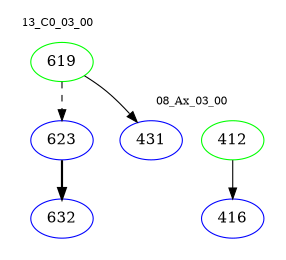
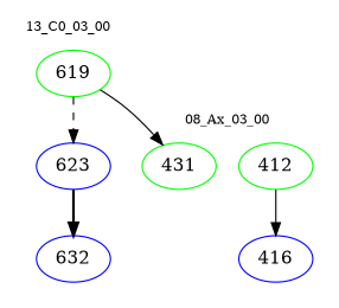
  digraph {
    node [color=blue]
    edge [color=black style=solid]
    n1 [color=green label=412]
    n2 [label=416]
-   n3 [label=431]
+   n3 [color=green label=431]
    n4 [color=green label=619]
    n5 [label=623]
    n6 [label=632]
    subgraph cluster_1 {
      color=white
      fontsize=10
      label="08_Ax_03_00"
      n1
      n2
      n3
    }
    subgraph cluster_2 {
      color=white
      fontsize=10
      label="13_C0_03_00"
      n4
      n5
      n6
    }
    n1 -> n2
    n4 -> n3
    n4 -> n5 [style=dashed]
    n5 -> n6 [style=bold]
  }
